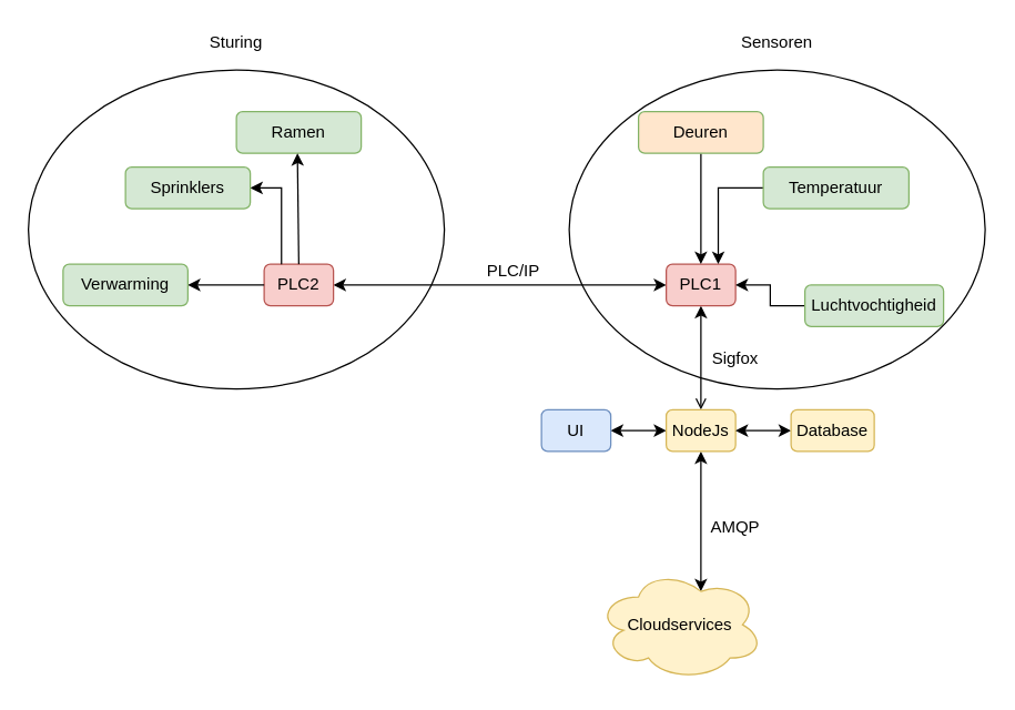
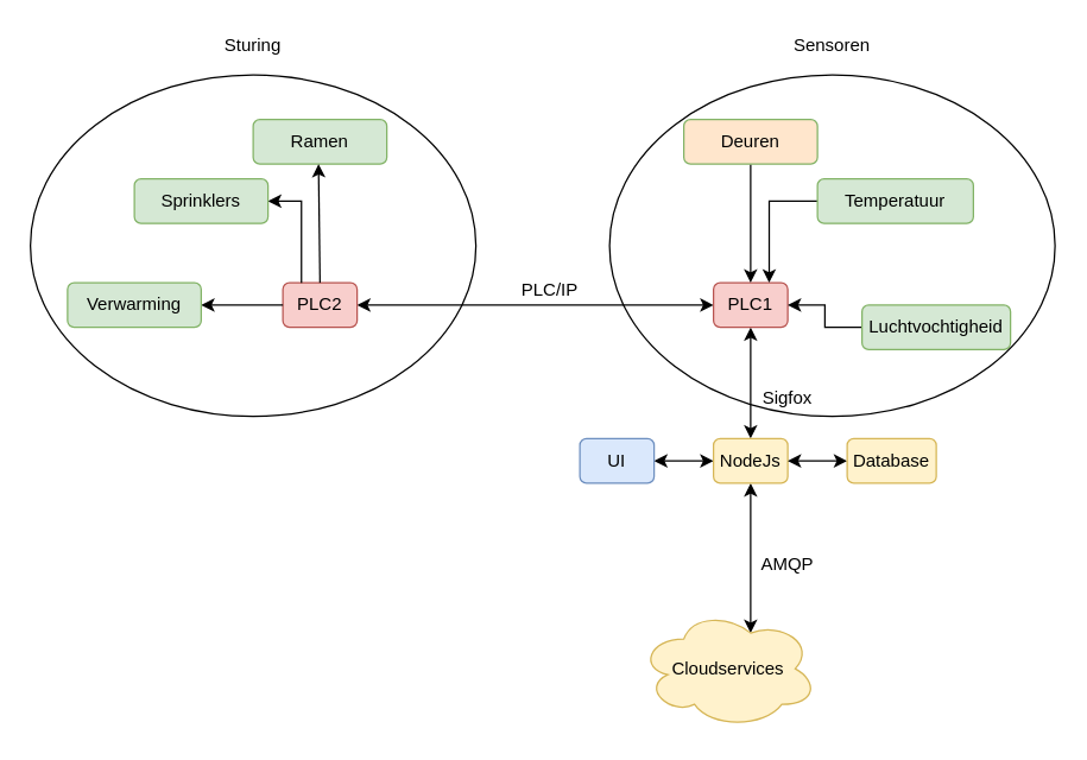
  <mxCell id="0" />
  <mxCell id="1" parent="0" />
- <mxCell id="2" value="" style="edgeStyle=orthogonalEdgeStyle;rounded=0;orthogonalLoop=1;jettySize=auto;html=1;startArrow=classic;startFill=1;endArrow=open;" parent="1" source="4" target="13" edge="1"><mxGeometry relative="1" as="geometry" /></mxCell>
+ <mxCell id="2" value="" style="edgeStyle=orthogonalEdgeStyle;rounded=0;orthogonalLoop=1;jettySize=auto;html=1;startArrow=classic;startFill=1;" parent="1" source="4" target="13" edge="1"><mxGeometry relative="1" as="geometry" /></mxCell>
  <mxCell id="3" value="" style="edgeStyle=orthogonalEdgeStyle;rounded=0;orthogonalLoop=1;jettySize=auto;html=1;startArrow=classic;startFill=1;endArrow=classic;endFill=1;entryX=1;entryY=0.5;entryDx=0;entryDy=0;" parent="1" source="4" target="18" edge="1"><mxGeometry relative="1" as="geometry"><mxPoint x="400" y="205" as="targetPoint" /></mxGeometry></mxCell>
  <mxCell id="4" value="PLC1" style="rounded=1;whiteSpace=wrap;html=1;fillColor=#f8cecc;strokeColor=#b85450;" parent="1" vertex="1"><mxGeometry x="480" y="190" width="50" height="30" as="geometry" /></mxCell>
  <mxCell id="5" value="" style="edgeStyle=orthogonalEdgeStyle;rounded=0;orthogonalLoop=1;jettySize=auto;html=1;" parent="1" source="6" target="4" edge="1"><mxGeometry relative="1" as="geometry" /></mxCell>
  <mxCell id="6" value="Deuren" style="rounded=1;whiteSpace=wrap;html=1;fillColor=#ffe6cc;strokeColor=#82b366;" parent="1" vertex="1"><mxGeometry x="460" y="80" width="90" height="30" as="geometry" /></mxCell>
  <mxCell id="7" value="" style="edgeStyle=orthogonalEdgeStyle;rounded=0;orthogonalLoop=1;jettySize=auto;html=1;entryX=0.75;entryY=0;entryDx=0;entryDy=0;" parent="1" source="8" target="4" edge="1"><mxGeometry relative="1" as="geometry"><mxPoint x="590" y="230" as="targetPoint" /></mxGeometry></mxCell>
  <mxCell id="8" value="Temperatuur" style="rounded=1;whiteSpace=wrap;html=1;fillColor=#d5e8d4;strokeColor=#82b366;" parent="1" vertex="1"><mxGeometry x="550" y="120" width="105" height="30" as="geometry" /></mxCell>
  <mxCell id="9" value="" style="edgeStyle=orthogonalEdgeStyle;rounded=0;orthogonalLoop=1;jettySize=auto;html=1;" parent="1" source="10" target="4" edge="1"><mxGeometry relative="1" as="geometry" /></mxCell>
  <mxCell id="10" value="Luchtvochtigheid" style="rounded=1;whiteSpace=wrap;html=1;fillColor=#d5e8d4;strokeColor=#82b366;" parent="1" vertex="1"><mxGeometry x="580" y="205" width="100" height="30" as="geometry" /></mxCell>
  <mxCell id="11" value="" style="edgeStyle=orthogonalEdgeStyle;rounded=0;orthogonalLoop=1;jettySize=auto;html=1;startArrow=classic;startFill=1;endArrow=classic;endFill=1;" parent="1" source="13" target="14" edge="1"><mxGeometry relative="1" as="geometry" /></mxCell>
  <mxCell id="12" value="" style="edgeStyle=orthogonalEdgeStyle;rounded=0;orthogonalLoop=1;jettySize=auto;html=1;startArrow=classic;startFill=1;endArrow=classic;endFill=1;entryX=0.625;entryY=0.2;entryDx=0;entryDy=0;entryPerimeter=0;" parent="1" source="13" target="17" edge="1"><mxGeometry relative="1" as="geometry"><mxPoint x="505" y="405" as="targetPoint" /></mxGeometry></mxCell>
  <mxCell id="13" value="NodeJs" style="rounded=1;whiteSpace=wrap;html=1;fillColor=#fff2cc;strokeColor=#d6b656;" parent="1" vertex="1"><mxGeometry x="480" y="295" width="50" height="30" as="geometry" /></mxCell>
  <mxCell id="14" value="UI" style="rounded=1;whiteSpace=wrap;html=1;fillColor=#dae8fc;strokeColor=#6c8ebf;" parent="1" vertex="1"><mxGeometry x="390" y="295" width="50" height="30" as="geometry" /></mxCell>
  <mxCell id="15" value="" style="edgeStyle=orthogonalEdgeStyle;rounded=0;orthogonalLoop=1;jettySize=auto;html=1;startArrow=classic;startFill=1;endArrow=classic;endFill=1;" parent="1" source="16" target="13" edge="1"><mxGeometry relative="1" as="geometry" /></mxCell>
  <mxCell id="16" value="Database" style="rounded=1;whiteSpace=wrap;html=1;fillColor=#fff2cc;strokeColor=#d6b656;" parent="1" vertex="1"><mxGeometry x="570" y="295" width="60" height="30" as="geometry" /></mxCell>
  <mxCell id="17" value="Cloudservices" style="ellipse;shape=cloud;whiteSpace=wrap;html=1;fillColor=#fff2cc;strokeColor=#d6b656;" parent="1" vertex="1"><mxGeometry x="430" y="410" width="120" height="80" as="geometry" /></mxCell>
  <mxCell id="18" value="PLC2" style="rounded=1;whiteSpace=wrap;html=1;fillColor=#f8cecc;strokeColor=#b85450;" parent="1" vertex="1"><mxGeometry x="190" y="190" width="50" height="30" as="geometry" /></mxCell>
  <mxCell id="19" value="Ramen" style="rounded=1;whiteSpace=wrap;html=1;fillColor=#d5e8d4;strokeColor=#82b366;" parent="1" vertex="1"><mxGeometry x="170" y="80" width="90" height="30" as="geometry" /></mxCell>
  <mxCell id="20" value="" style="edgeStyle=orthogonalEdgeStyle;rounded=0;orthogonalLoop=1;jettySize=auto;html=1;endArrow=none;endFill=0;startArrow=classic;startFill=1;" parent="1" source="21" target="18" edge="1"><mxGeometry relative="1" as="geometry" /></mxCell>
  <mxCell id="21" value="Verwarming" style="rounded=1;whiteSpace=wrap;html=1;fillColor=#d5e8d4;strokeColor=#82b366;" parent="1" vertex="1"><mxGeometry x="45" y="190" width="90" height="30" as="geometry" /></mxCell>
  <mxCell id="22" value="" style="edgeStyle=orthogonalEdgeStyle;rounded=0;orthogonalLoop=1;jettySize=auto;html=1;entryX=0.25;entryY=0;entryDx=0;entryDy=0;startArrow=classic;startFill=1;endArrow=none;endFill=0;" parent="1" source="23" target="18" edge="1"><mxGeometry relative="1" as="geometry"><mxPoint x="135" y="230" as="targetPoint" /></mxGeometry></mxCell>
  <mxCell id="23" value="Sprinklers" style="rounded=1;whiteSpace=wrap;html=1;fillColor=#d5e8d4;strokeColor=#82b366;" parent="1" vertex="1"><mxGeometry x="90" y="120" width="90" height="30" as="geometry" /></mxCell>
  <mxCell id="24" value="" style="endArrow=none;html=1;entryX=0.5;entryY=0;entryDx=0;entryDy=0;endFill=0;startArrow=classic;startFill=1;" parent="1" target="18" edge="1"><mxGeometry width="50" height="50" relative="1" as="geometry"><mxPoint x="214" y="110" as="sourcePoint" /><mxPoint x="214" y="170" as="targetPoint" /></mxGeometry></mxCell>
  <mxCell id="25" value="" style="ellipse;whiteSpace=wrap;html=1;fillColor=none;" parent="1" vertex="1"><mxGeometry x="410" y="50" width="300" height="230" as="geometry" /></mxCell>
  <mxCell id="26" value="" style="ellipse;whiteSpace=wrap;html=1;fillColor=none;" parent="1" vertex="1"><mxGeometry x="20" y="50" width="300" height="230" as="geometry" /></mxCell>
  <mxCell id="27" value="Sensoren" style="text;html=1;strokeColor=none;fillColor=none;align=center;verticalAlign=middle;whiteSpace=wrap;rounded=0;" parent="1" vertex="1"><mxGeometry x="530" y="20" width="60" height="20" as="geometry" /></mxCell>
  <mxCell id="28" value="Sturing" style="text;html=1;strokeColor=none;fillColor=none;align=center;verticalAlign=middle;whiteSpace=wrap;rounded=0;" parent="1" vertex="1"><mxGeometry x="140" y="20" width="60" height="20" as="geometry" /></mxCell>
- <mxCell id="29" value="Sigfox" style="text;html=1;strokeColor=none;fillColor=none;align=center;verticalAlign=middle;whiteSpace=wrap;rounded=0;" parent="1" vertex="1"><mxGeometry x="510" y="247.5" width="40" height="20" as="geometry" /></mxCell>
+ <mxCell id="29" value="Sigfox" style="text;html=1;strokeColor=none;fillColor=none;align=center;verticalAlign=middle;whiteSpace=wrap;rounded=0;" parent="1" vertex="1"><mxGeometry x="510" y="257.5" width="40" height="20" as="geometry" /></mxCell>
  <mxCell id="30" value="PLC/IP" style="text;html=1;strokeColor=none;fillColor=none;align=center;verticalAlign=middle;whiteSpace=wrap;rounded=0;" parent="1" vertex="1"><mxGeometry x="350" y="185" width="40" height="20" as="geometry" /></mxCell>
  <mxCell id="31" value="AMQP" style="text;html=1;strokeColor=none;fillColor=none;align=center;verticalAlign=middle;whiteSpace=wrap;rounded=0;" parent="1" vertex="1"><mxGeometry x="510" y="370" width="40" height="20" as="geometry" /></mxCell>
